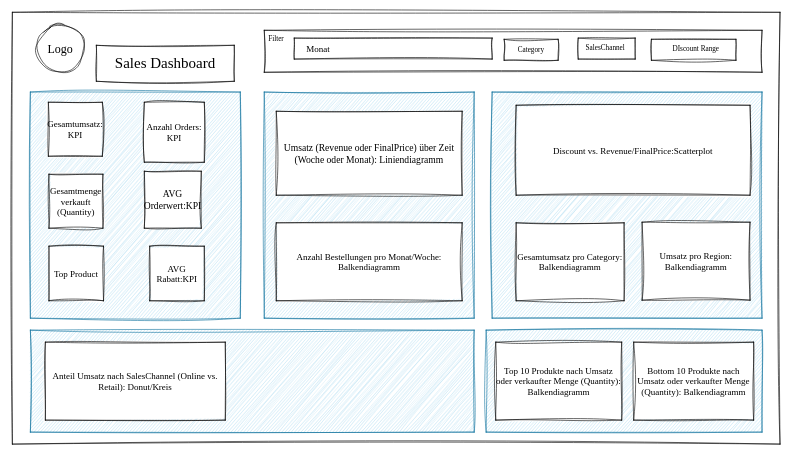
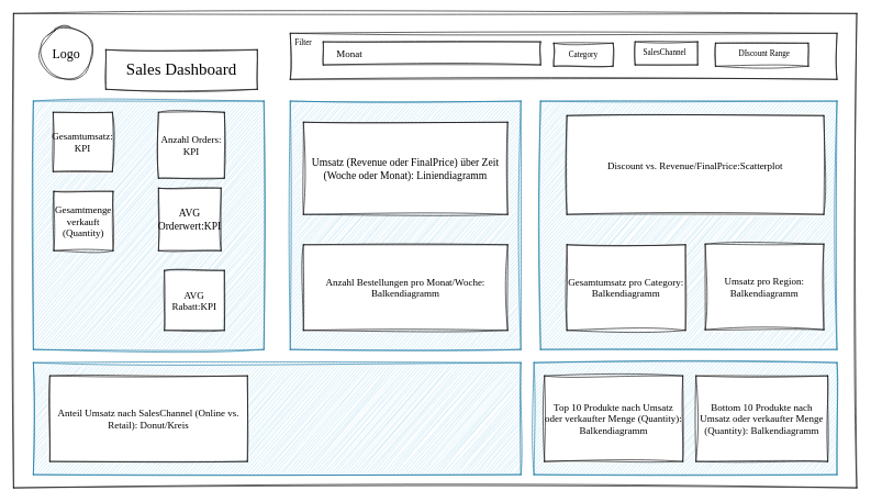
  <mxCell id="0" />
  <mxCell id="1" parent="0" />
  <mxCell id="2" value="" style="rounded=0;whiteSpace=wrap;html=1;sketch=1;hachureGap=4;jiggle=2;curveFitting=1;fontFamily=Architects Daughter;fontSource=https%3A%2F%2Ffonts.googleapis.com%2Fcss%3Ffamily%3DArchitects%2BDaughter;" vertex="1" parent="1"><mxGeometry x="20" y="20" width="1280" height="720" as="geometry" /></mxCell>
  <mxCell id="3" value="" style="rounded=0;whiteSpace=wrap;html=1;sketch=1;hachureGap=4;jiggle=2;curveFitting=1;fontFamily=Architects Daughter;fontSource=https%3A%2F%2Ffonts.googleapis.com%2Fcss%3Ffamily%3DArchitects%2BDaughter;" vertex="1" parent="1"><mxGeometry x="440" y="50" width="830" height="70" as="geometry" /></mxCell>
  <mxCell id="4" value="" style="rounded=0;whiteSpace=wrap;html=1;sketch=1;hachureGap=4;jiggle=2;curveFitting=1;fontFamily=Architects Daughter;fontSource=https%3A%2F%2Ffonts.googleapis.com%2Fcss%3Ffamily%3DArchitects%2BDaughter;" vertex="1" parent="1"><mxGeometry x="963.5" y="63" width="95" height="35" as="geometry" /></mxCell>
  <mxCell id="5" value="" style="rounded=0;whiteSpace=wrap;html=1;sketch=1;hachureGap=4;jiggle=2;curveFitting=1;fontFamily=Architects Daughter;fontSource=https%3A%2F%2Ffonts.googleapis.com%2Fcss%3Ffamily%3DArchitects%2BDaughter;fillColor=#b1ddf0;strokeColor=#10739e;" vertex="1" parent="1"><mxGeometry x="820" y="153" width="450" height="377" as="geometry" /></mxCell>
  <mxCell id="6" value="" style="rounded=0;whiteSpace=wrap;html=1;sketch=1;hachureGap=4;jiggle=2;curveFitting=1;fontFamily=Architects Daughter;fontSource=https%3A%2F%2Ffonts.googleapis.com%2Fcss%3Ffamily%3DArchitects%2BDaughter;fillColor=#b1ddf0;strokeColor=#10739e;" vertex="1" parent="1"><mxGeometry x="50" y="550" width="740" height="170" as="geometry" /></mxCell>
  <mxCell id="7" value="" style="rounded=0;whiteSpace=wrap;html=1;sketch=1;hachureGap=4;jiggle=2;curveFitting=1;fontFamily=Architects Daughter;fontSource=https%3A%2F%2Ffonts.googleapis.com%2Fcss%3Ffamily%3DArchitects%2BDaughter;fillColor=#b1ddf0;strokeColor=#10739e;" vertex="1" parent="1"><mxGeometry x="810" y="550" width="460" height="170" as="geometry" /></mxCell>
  <mxCell id="8" value="" style="rounded=0;whiteSpace=wrap;html=1;sketch=1;hachureGap=4;jiggle=2;curveFitting=1;fontFamily=Architects Daughter;fontSource=https%3A%2F%2Ffonts.googleapis.com%2Fcss%3Ffamily%3DArchitects%2BDaughter;fillColor=#b1ddf0;strokeColor=#10739e;" vertex="1" parent="1"><mxGeometry x="440" y="153" width="350" height="377" as="geometry" /></mxCell>
  <mxCell id="9" value="" style="rounded=0;whiteSpace=wrap;html=1;sketch=1;hachureGap=4;jiggle=2;curveFitting=1;fontFamily=Architects Daughter;fontSource=https%3A%2F%2Ffonts.googleapis.com%2Fcss%3Ffamily%3DArchitects%2BDaughter;fillColor=#b1ddf0;strokeColor=#10739e;" vertex="1" parent="1"><mxGeometry x="50" y="153" width="350" height="377" as="geometry" /></mxCell>
  <mxCell id="10" value="&lt;div&gt;&lt;font style=&quot;font-size: 16px;&quot;&gt;Umsatz (Revenue oder FinalPrice) über Zeit (Woche oder Monat): Liniendiagramm&lt;/font&gt;&lt;/div&gt;" style="rounded=0;whiteSpace=wrap;html=1;sketch=1;hachureGap=4;jiggle=2;curveFitting=1;fontFamily=Architects Daughter;fontSource=https%3A%2F%2Ffonts.googleapis.com%2Fcss%3Ffamily%3DArchitects%2BDaughter;" vertex="1" parent="1"><mxGeometry x="460" y="185" width="310" height="140" as="geometry" /></mxCell>
  <mxCell id="11" value="&lt;font style=&quot;font-size: 15px;&quot;&gt;Anzahl Bestellungen pro Monat/Woche: Balkendiagramm&lt;/font&gt;" style="rounded=0;whiteSpace=wrap;html=1;sketch=1;hachureGap=4;jiggle=2;curveFitting=1;fontFamily=Architects Daughter;fontSource=https%3A%2F%2Ffonts.googleapis.com%2Fcss%3Ffamily%3DArchitects%2BDaughter;" vertex="1" parent="1"><mxGeometry x="460" y="371" width="310" height="130" as="geometry" /></mxCell>
  <mxCell id="12" value="&lt;font style=&quot;font-size: 15px;&quot;&gt;Gesamtumsatz pro Category: Balkendiagramm&lt;/font&gt;" style="rounded=0;whiteSpace=wrap;html=1;sketch=1;hachureGap=4;jiggle=2;curveFitting=1;fontFamily=Architects Daughter;fontSource=https%3A%2F%2Ffonts.googleapis.com%2Fcss%3Ffamily%3DArchitects%2BDaughter;" vertex="1" parent="1"><mxGeometry x="860" y="371" width="180" height="130" as="geometry" /></mxCell>
  <mxCell id="13" value="&lt;font style=&quot;font-size: 15px; color: light-dark(rgb(0, 0, 0), rgb(129, 129, 129));&quot;&gt;Umsatz pro Region: Balkendiagramm&lt;/font&gt;" style="rounded=0;whiteSpace=wrap;html=1;sketch=1;hachureGap=4;jiggle=2;curveFitting=1;fontFamily=Architects Daughter;fontSource=https%3A%2F%2Ffonts.googleapis.com%2Fcss%3Ffamily%3DArchitects%2BDaughter;" vertex="1" parent="1"><mxGeometry x="1070" y="370" width="180" height="130" as="geometry" /></mxCell>
  <mxCell id="14" value="&lt;font style=&quot;font-size: 15px;&quot;&gt;Discount vs. Revenue/FinalPrice:Scatterplot&lt;/font&gt;" style="rounded=0;whiteSpace=wrap;html=1;sketch=1;hachureGap=4;jiggle=2;curveFitting=1;fontFamily=Architects Daughter;fontSource=https%3A%2F%2Ffonts.googleapis.com%2Fcss%3Ffamily%3DArchitects%2BDaughter;" vertex="1" parent="1"><mxGeometry x="860" y="175" width="390" height="150" as="geometry" /></mxCell>
  <mxCell id="15" value="&lt;font style=&quot;font-size: 15px;&quot;&gt;Top 10 Produkte nach Umsatz oder verkaufter Menge (Quantity): Balkendiagramm&lt;/font&gt;" style="rounded=0;whiteSpace=wrap;html=1;sketch=1;hachureGap=4;jiggle=2;curveFitting=1;fontFamily=Architects Daughter;fontSource=https%3A%2F%2Ffonts.googleapis.com%2Fcss%3Ffamily%3DArchitects%2BDaughter;" vertex="1" parent="1"><mxGeometry x="826" y="570" width="210" height="130" as="geometry" /></mxCell>
  <mxCell id="16" value="&lt;font style=&quot;font-size: 15px;&quot;&gt;Bottom 10 Produkte nach Umsatz oder verkaufter Menge (Quantity): Balkendiagramm&lt;/font&gt;" style="rounded=0;whiteSpace=wrap;html=1;sketch=1;hachureGap=4;jiggle=2;curveFitting=1;fontFamily=Architects Daughter;fontSource=https%3A%2F%2Ffonts.googleapis.com%2Fcss%3Ffamily%3DArchitects%2BDaughter;" vertex="1" parent="1"><mxGeometry x="1056" y="570" width="200" height="130" as="geometry" /></mxCell>
  <mxCell id="17" value="&lt;font style=&quot;font-size: 15px;&quot;&gt;Gesamtumsatz: KPI&lt;/font&gt;" style="whiteSpace=wrap;html=1;aspect=fixed;sketch=1;hachureGap=4;jiggle=2;curveFitting=1;fontFamily=Architects Daughter;fontSource=https%3A%2F%2Ffonts.googleapis.com%2Fcss%3Ffamily%3DArchitects%2BDaughter;" vertex="1" parent="1"><mxGeometry x="80" y="170" width="90" height="90" as="geometry" /></mxCell>
  <mxCell id="18" value="&lt;font style=&quot;font-size: 15px;&quot;&gt;Anzahl Orders: KPI&lt;/font&gt;" style="whiteSpace=wrap;html=1;aspect=fixed;sketch=1;hachureGap=4;jiggle=2;curveFitting=1;fontFamily=Architects Daughter;fontSource=https%3A%2F%2Ffonts.googleapis.com%2Fcss%3Ffamily%3DArchitects%2BDaughter;" vertex="1" parent="1"><mxGeometry x="240" y="170" width="100" height="100" as="geometry" /></mxCell>
  <mxCell id="19" value="&lt;font style=&quot;font-size: 16px;&quot;&gt;AVG Orderwert:KPI&lt;/font&gt;" style="whiteSpace=wrap;html=1;aspect=fixed;sketch=1;hachureGap=4;jiggle=2;curveFitting=1;fontFamily=Architects Daughter;fontSource=https%3A%2F%2Ffonts.googleapis.com%2Fcss%3Ffamily%3DArchitects%2BDaughter;" vertex="1" parent="1"><mxGeometry x="240" y="285" width="95" height="95" as="geometry" /></mxCell>
  <mxCell id="20" value="&lt;font style=&quot;font-size: 15px;&quot;&gt;AVG Rabatt:KPI&lt;/font&gt;" style="whiteSpace=wrap;html=1;aspect=fixed;sketch=1;hachureGap=4;jiggle=2;curveFitting=1;fontFamily=Architects Daughter;fontSource=https%3A%2F%2Ffonts.googleapis.com%2Fcss%3Ffamily%3DArchitects%2BDaughter;" vertex="1" parent="1"><mxGeometry x="249" y="410" width="91" height="91" as="geometry" /></mxCell>
  <mxCell id="21" value="&lt;font style=&quot;font-size: 25px;&quot;&gt;Sales Dashboard&lt;/font&gt;" style="rounded=0;whiteSpace=wrap;html=1;sketch=1;hachureGap=4;jiggle=2;curveFitting=1;fontFamily=Architects Daughter;fontSource=https%3A%2F%2Ffonts.googleapis.com%2Fcss%3Ffamily%3DArchitects%2BDaughter;" vertex="1" parent="1"><mxGeometry x="160" y="75" width="230" height="60" as="geometry" /></mxCell>
  <mxCell id="22" value="&lt;font style=&quot;font-size: 15px;&quot;&gt;Gesamtmenge verkauft (Quantity)&lt;/font&gt;" style="whiteSpace=wrap;html=1;aspect=fixed;sketch=1;hachureGap=4;jiggle=2;curveFitting=1;fontFamily=Architects Daughter;fontSource=https%3A%2F%2Ffonts.googleapis.com%2Fcss%3Ffamily%3DArchitects%2BDaughter;" vertex="1" parent="1"><mxGeometry x="81" y="290" width="90" height="90" as="geometry" /></mxCell>
- <mxCell id="23" value="&lt;font style=&quot;font-size: 15px;&quot;&gt;Top Product&lt;/font&gt;" style="whiteSpace=wrap;html=1;aspect=fixed;sketch=1;hachureGap=4;jiggle=2;curveFitting=1;fontFamily=Architects Daughter;fontSource=https%3A%2F%2Ffonts.googleapis.com%2Fcss%3Ffamily%3DArchitects%2BDaughter;" vertex="1" parent="1"><mxGeometry x="81" y="410" width="91" height="91" as="geometry" /></mxCell>
  <mxCell id="24" value="&lt;font style=&quot;font-size: 20px;&quot;&gt;Logo&lt;/font&gt;" style="ellipse;whiteSpace=wrap;html=1;aspect=fixed;sketch=1;hachureGap=4;jiggle=2;curveFitting=1;fontFamily=Architects Daughter;fontSource=https%3A%2F%2Ffonts.googleapis.com%2Fcss%3Ffamily%3DArchitects%2BDaughter;" vertex="1" parent="1"><mxGeometry x="60" y="40" width="80" height="80" as="geometry" /></mxCell>
  <mxCell id="25" value="Filter" style="text;html=1;align=center;verticalAlign=middle;whiteSpace=wrap;rounded=0;fontFamily=Architects Daughter;fontSource=https%3A%2F%2Ffonts.googleapis.com%2Fcss%3Ffamily%3DArchitects%2BDaughter;" vertex="1" parent="1"><mxGeometry x="430" y="50" width="60" height="30" as="geometry" /></mxCell>
  <mxCell id="26" value="" style="rounded=0;whiteSpace=wrap;html=1;sketch=1;hachureGap=4;jiggle=2;curveFitting=1;fontFamily=Architects Daughter;fontSource=https%3A%2F%2Ffonts.googleapis.com%2Fcss%3Ffamily%3DArchitects%2BDaughter;" vertex="1" parent="1"><mxGeometry x="490" y="63" width="330" height="35" as="geometry" /></mxCell>
  <mxCell id="27" value="&lt;font style=&quot;font-size: 15px;&quot;&gt;Monat&lt;/font&gt;" style="text;html=1;align=center;verticalAlign=middle;whiteSpace=wrap;rounded=0;fontFamily=Architects Daughter;fontSource=https%3A%2F%2Ffonts.googleapis.com%2Fcss%3Ffamily%3DArchitects%2BDaughter;" vertex="1" parent="1"><mxGeometry x="500" y="65" width="60" height="30" as="geometry" /></mxCell>
  <mxCell id="28" value="&lt;font style=&quot;font-size: 15px;&quot;&gt;Anteil Umsatz nach SalesChannel (Online vs. Retail): Donut/Kreis&lt;/font&gt;" style="rounded=0;whiteSpace=wrap;html=1;sketch=1;hachureGap=4;jiggle=2;curveFitting=1;fontFamily=Architects Daughter;fontSource=https%3A%2F%2Ffonts.googleapis.com%2Fcss%3Ffamily%3DArchitects%2BDaughter;" vertex="1" parent="1"><mxGeometry x="75" y="570" width="300" height="130" as="geometry" /></mxCell>
  <mxCell id="29" value="" style="rounded=0;whiteSpace=wrap;html=1;sketch=1;hachureGap=4;jiggle=2;curveFitting=1;fontFamily=Architects Daughter;fontSource=https%3A%2F%2Ffonts.googleapis.com%2Fcss%3Ffamily%3DArchitects%2BDaughter;" vertex="1" parent="1"><mxGeometry x="840" y="65" width="90" height="35" as="geometry" /></mxCell>
  <mxCell id="30" value="Category" style="text;html=1;align=center;verticalAlign=middle;whiteSpace=wrap;rounded=0;fontFamily=Architects Daughter;fontSource=https%3A%2F%2Ffonts.googleapis.com%2Fcss%3Ffamily%3DArchitects%2BDaughter;" vertex="1" parent="1"><mxGeometry x="855" y="68" width="60" height="30" as="geometry" /></mxCell>
  <mxCell id="31" value="&lt;span data-end=&quot;827&quot; data-start=&quot;811&quot;&gt;SalesChannel&lt;/span&gt; " style="text;html=1;align=center;verticalAlign=middle;whiteSpace=wrap;rounded=0;fontFamily=Architects Daughter;fontSource=https%3A%2F%2Ffonts.googleapis.com%2Fcss%3Ffamily%3DArchitects%2BDaughter;" vertex="1" parent="1"><mxGeometry x="963.5" y="64" width="90" height="31" as="geometry" /></mxCell>
  <mxCell id="32" value="" style="rounded=0;whiteSpace=wrap;html=1;sketch=1;hachureGap=4;jiggle=2;curveFitting=1;fontFamily=Architects Daughter;fontSource=https%3A%2F%2Ffonts.googleapis.com%2Fcss%3Ffamily%3DArchitects%2BDaughter;" vertex="1" parent="1"><mxGeometry x="1085.5" y="65" width="141" height="35" as="geometry" /></mxCell>
  <mxCell id="33" value="DIscount Range" style="text;html=1;align=center;verticalAlign=middle;whiteSpace=wrap;rounded=0;fontFamily=Architects Daughter;fontSource=https%3A%2F%2Ffonts.googleapis.com%2Fcss%3Ffamily%3DArchitects%2BDaughter;" vertex="1" parent="1"><mxGeometry x="1115" y="65" width="90" height="31" as="geometry" /></mxCell>
